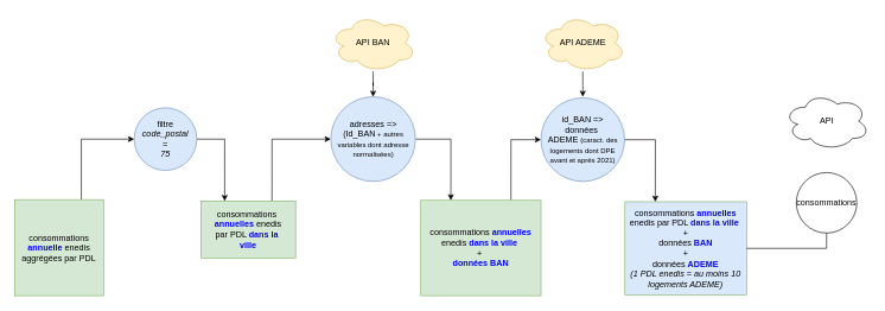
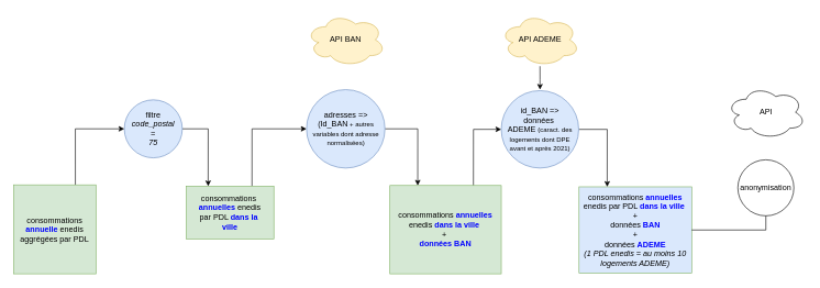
  <mxCell id="0" />
  <mxCell id="1" parent="0" />
  <mxCell id="2" style="edgeStyle=orthogonalEdgeStyle;rounded=0;orthogonalLoop=1;jettySize=auto;html=1;exitX=0.75;exitY=0;exitDx=0;exitDy=0;entryX=0;entryY=0.5;entryDx=0;entryDy=0;" parent="1" source="3" target="10" edge="1"><mxGeometry relative="1" as="geometry" /></mxCell>
  <mxCell id="3" value="consommations&amp;nbsp;&lt;br&gt;&lt;font color=&quot;#0000ff&quot;&gt;&lt;b&gt;annuelles&lt;/b&gt;&lt;/font&gt; enedis&lt;br&gt;par PDL &lt;font color=&quot;#0000ff&quot;&gt;&lt;b&gt;dans la&amp;nbsp;&lt;br&gt;ville&lt;/b&gt;&lt;/font&gt;" style="rounded=0;whiteSpace=wrap;html=1;fillColor=#d5e8d4;strokeColor=#82b366;" parent="1" vertex="1"><mxGeometry x="282" y="282" width="133" height="80" as="geometry" /></mxCell>
  <mxCell id="4" style="edgeStyle=orthogonalEdgeStyle;rounded=0;orthogonalLoop=1;jettySize=auto;html=1;exitX=0.75;exitY=0;exitDx=0;exitDy=0;entryX=0;entryY=0.5;entryDx=0;entryDy=0;" parent="1" source="5" target="14" edge="1"><mxGeometry relative="1" as="geometry" /></mxCell>
  <mxCell id="5" value="consommations &lt;b&gt;&lt;font color=&quot;#0000ff&quot;&gt;annuelles&lt;/font&gt;&lt;/b&gt; enedis&lt;b&gt;&lt;font color=&quot;#0000ff&quot;&gt; dans la ville&amp;nbsp;&lt;/font&gt;&lt;/b&gt;&lt;br&gt;+&amp;nbsp;&lt;br&gt;&lt;font color=&quot;#0000ff&quot;&gt;&lt;b&gt;données BAN&lt;/b&gt;&lt;/font&gt;" style="rounded=0;whiteSpace=wrap;html=1;fillColor=#d5e8d4;strokeColor=#82b366;" parent="1" vertex="1"><mxGeometry x="591" y="281" width="169" height="134" as="geometry" /></mxCell>
  <mxCell id="6" value="consommations &lt;b&gt;&lt;font color=&quot;#0000ff&quot;&gt;annuelles&lt;/font&gt;&lt;/b&gt; enedis par PDL &lt;b&gt;&lt;font color=&quot;#0000ff&quot;&gt;dans la ville&lt;/font&gt;&lt;/b&gt;&amp;nbsp;&lt;br&gt;+&lt;br&gt;données &lt;b&gt;&lt;font color=&quot;#0000ff&quot;&gt;BAN&lt;/font&gt;&lt;/b&gt;&lt;br&gt;+&lt;br&gt;données &lt;font color=&quot;#0000ff&quot; style=&quot;font-weight: bold&quot;&gt;ADEME&lt;/font&gt;&lt;br&gt;&lt;i&gt;(1 PDL enedis = au moins 10 logements ADEME)&lt;/i&gt;" style="rounded=0;whiteSpace=wrap;html=1;fillColor=#dae8fc;strokeColor=#82b366;" parent="1" vertex="1"><mxGeometry x="878" y="283" width="171" height="131" as="geometry" /></mxCell>
  <mxCell id="7" style="edgeStyle=orthogonalEdgeStyle;rounded=0;orthogonalLoop=1;jettySize=auto;html=1;entryX=0.25;entryY=0;entryDx=0;entryDy=0;" parent="1" source="8" target="3" edge="1"><mxGeometry relative="1" as="geometry" /></mxCell>
  <mxCell id="8" value="filtre&lt;br&gt;&lt;i&gt;&lt;font style=&quot;font-size: 12px&quot;&gt;code_postal &lt;br&gt;= &lt;br&gt;75&lt;/font&gt;&lt;/i&gt;" style="ellipse;whiteSpace=wrap;html=1;aspect=fixed;fillColor=#dae8fc;strokeColor=#6c8ebf;" parent="1" vertex="1"><mxGeometry x="188" y="151" width="88" height="88" as="geometry" /></mxCell>
  <mxCell id="9" style="edgeStyle=orthogonalEdgeStyle;rounded=0;orthogonalLoop=1;jettySize=auto;html=1;entryX=0.25;entryY=0;entryDx=0;entryDy=0;" parent="1" source="10" target="5" edge="1"><mxGeometry relative="1" as="geometry" /></mxCell>
  <mxCell id="10" value="adresses =&amp;gt; &lt;br&gt;(Id_BAN&lt;font style=&quot;font-size: 10px&quot;&gt;&amp;nbsp;+ autres variables dont adresse normalisées)&lt;/font&gt;" style="ellipse;whiteSpace=wrap;html=1;aspect=fixed;fillColor=#dae8fc;strokeColor=#6c8ebf;" parent="1" vertex="1"><mxGeometry x="464.5" y="135.5" width="119" height="119" as="geometry" /></mxCell>
  <mxCell id="11" style="edgeStyle=orthogonalEdgeStyle;rounded=0;orthogonalLoop=1;jettySize=auto;html=1;exitX=0.75;exitY=0;exitDx=0;exitDy=0;entryX=0;entryY=0.5;entryDx=0;entryDy=0;" parent="1" source="12" target="8" edge="1"><mxGeometry relative="1" as="geometry" /></mxCell>
  <mxCell id="12" value="consommations&lt;br&gt;&lt;b&gt;&lt;font color=&quot;#0000ff&quot;&gt;annuelle &lt;/font&gt;&lt;/b&gt;enedis&lt;br&gt;aggrégées par PDL" style="rounded=0;whiteSpace=wrap;html=1;fillColor=#d5e8d4;strokeColor=#82b366;" parent="1" vertex="1"><mxGeometry x="20" y="280" width="125" height="135" as="geometry" /></mxCell>
  <mxCell id="13" style="edgeStyle=orthogonalEdgeStyle;rounded=0;orthogonalLoop=1;jettySize=auto;html=1;entryX=0.25;entryY=0;entryDx=0;entryDy=0;" parent="1" source="14" target="6" edge="1"><mxGeometry relative="1" as="geometry" /></mxCell>
  <mxCell id="14" value="id_BAN =&amp;gt; &lt;br&gt;données&amp;nbsp;&lt;br&gt;ADEME &lt;font style=&quot;font-size: 10px&quot;&gt;(caract. des logements dont DPE avant et après 2021)&lt;/font&gt;" style="ellipse;whiteSpace=wrap;html=1;aspect=fixed;fillColor=#dae8fc;strokeColor=#6c8ebf;" parent="1" vertex="1"><mxGeometry x="760" y="137" width="117.5" height="117.5" as="geometry" /></mxCell>
- <mxCell id="15" style="edgeStyle=orthogonalEdgeStyle;rounded=0;orthogonalLoop=1;jettySize=auto;html=1;" parent="1" source="16" target="10" edge="1"><mxGeometry relative="1" as="geometry" /></mxCell>
  <mxCell id="16" value="API BAN" style="ellipse;shape=cloud;whiteSpace=wrap;html=1;fillColor=#fff2cc;strokeColor=#d6b656;" parent="1" vertex="1"><mxGeometry x="464" y="20" width="120" height="80" as="geometry" /></mxCell>
  <mxCell id="17" style="edgeStyle=orthogonalEdgeStyle;rounded=0;orthogonalLoop=1;jettySize=auto;html=1;" parent="1" source="18" edge="1"><mxGeometry relative="1" as="geometry"><mxPoint x="818.75" y="135.5" as="targetPoint" /></mxGeometry></mxCell>
  <mxCell id="18" value="API ADEME" style="ellipse;shape=cloud;whiteSpace=wrap;html=1;fillColor=#fff2cc;strokeColor=#d6b656;" parent="1" vertex="1"><mxGeometry x="758.75" y="20" width="120" height="80" as="geometry" /></mxCell>
- <mxCell id="19" value="consommations" style="ellipse;whiteSpace=wrap;html=1;aspect=fixed;" parent="1" vertex="1"><mxGeometry x="1119" y="242" width="85" height="85" as="geometry" /></mxCell>
+ <mxCell id="19" value="anonymisation" style="ellipse;whiteSpace=wrap;html=1;aspect=fixed;" parent="1" vertex="1"><mxGeometry x="1119" y="242" width="85" height="85" as="geometry" /></mxCell>
  <mxCell id="20" value="" style="edgeStyle=orthogonalEdgeStyle;rounded=0;orthogonalLoop=1;jettySize=auto;html=1;entryX=0.5;entryY=1;entryDx=0;entryDy=0;entryPerimeter=0;endArrow=none;" parent="1" source="6" target="19" edge="1"><mxGeometry relative="1" as="geometry"><mxPoint x="1049" y="348.471" as="sourcePoint" /><mxPoint x="1120.5" y="270" as="targetPoint" /></mxGeometry></mxCell>
  <mxCell id="21" value="API" style="ellipse;shape=cloud;whiteSpace=wrap;html=1;" parent="1" vertex="1"><mxGeometry x="1102" y="130" width="119.5" height="80" as="geometry" /></mxCell>
